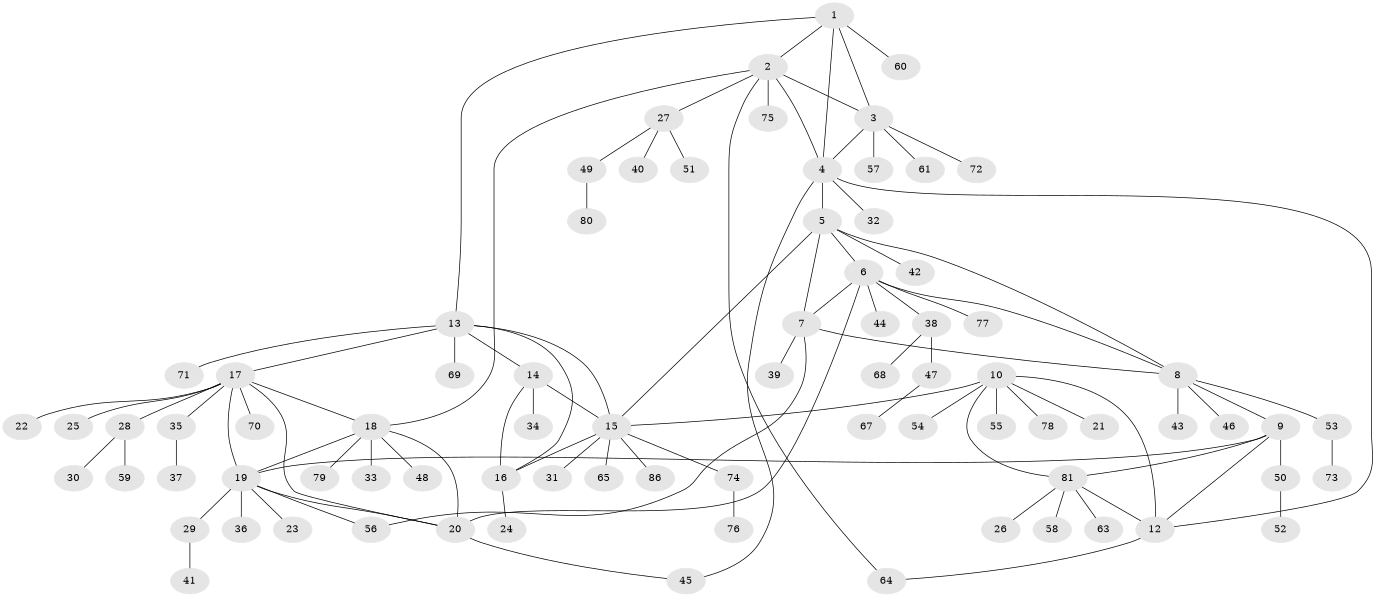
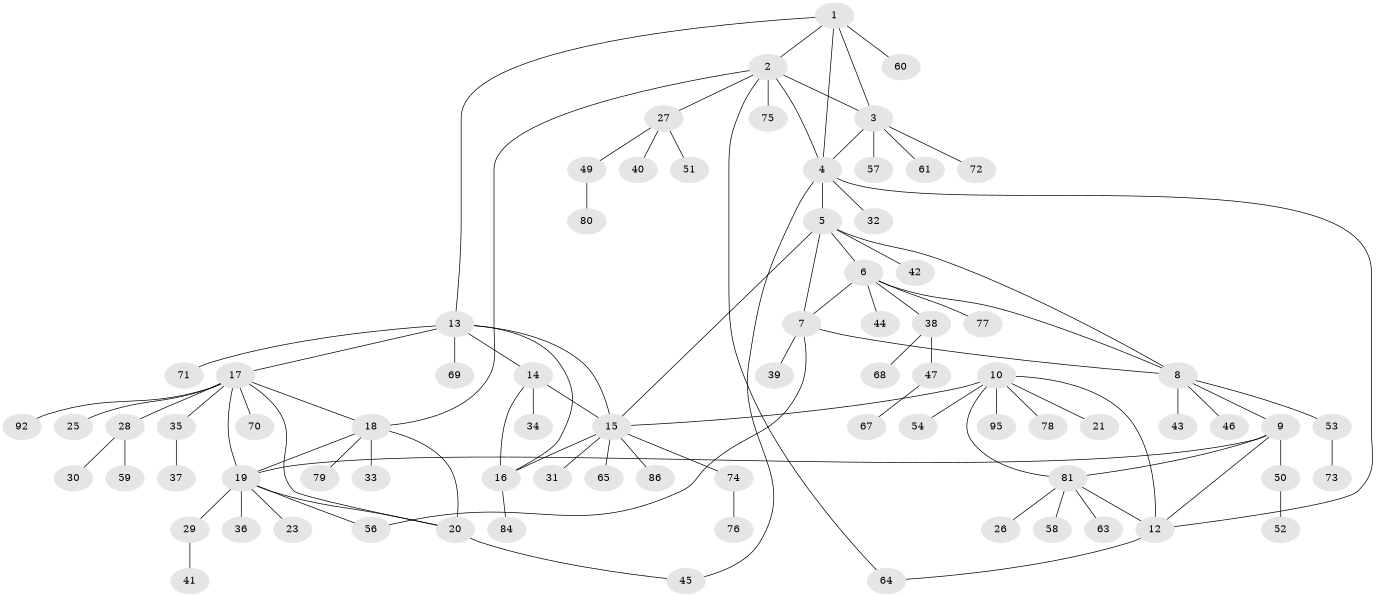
  graph {
    node [color=gray90 style=filled]
    1
    2
    3
    4
    13
    60
    18
    27
    64
    75
    57
    61
    72
    5
    12
    32
    45
    15
    14
    16
    17
    69
    71
    20
    19
    33
-   48
    79
    40
    49
    51
    6
    7
    8
    42
    38
    44
    77
    39
    56
    9
    43
    46
    53
    31
    65
    n47 [label=86]
    74
    47
    68
    n51 [label=81]
    50
    73
    10
    21
    54
-   55
+   55 [label=95]
    78
    26
    58
    63
    23
    29
    36
    52
    34
-   24
-   22
+   24 [label=84]
+   22 [label=92]
    25
    28
    35
    70
    76
    30
    59
    37
    41
    80
    67
    1 -- 2
    1 -- 3
    1 -- 4
    1 -- 13
    1 -- 60
    2 -- 3
    2 -- 4
    2 -- 18
    2 -- 27
    2 -- 64
    2 -- 75
    3 -- 4
    3 -- 57
    3 -- 61
    3 -- 72
    4 -- 5
    4 -- 12
    4 -- 32
    4 -- 45
    13 -- 15
    13 -- 14
    13 -- 16
    13 -- 17
    13 -- 69
    13 -- 71
    18 -- 20
    18 -- 19
    18 -- 33
-   18 -- 48
    18 -- 79
    27 -- 40
    27 -- 49
    27 -- 51
    5 -- 15
    5 -- 6
    5 -- 7
    5 -- 8
    5 -- 42
    12 -- 64
    15 -- 16
    15 -- 31
    15 -- 65
    15 -- n47
    15 -- 74
    14 -- 15
    14 -- 16
    14 -- 34
    16 -- 24
    17 -- 18
    17 -- 20
    17 -- 19
    17 -- 22
    17 -- 25
    17 -- 28
    17 -- 35
    17 -- 70
    20 -- 45
    19 -- 20
    19 -- 56
    19 -- 23
    19 -- 29
    19 -- 36
    49 -- 80
-   6 -- 20
    6 -- 7
    6 -- 8
    6 -- 38
    6 -- 44
    6 -- 77
    7 -- 8
    7 -- 39
    7 -- 56
    8 -- 9
    8 -- 43
    8 -- 46
    8 -- 53
    38 -- 47
    38 -- 68
    9 -- 12
    9 -- 19
    9 -- n51
    9 -- 50
    53 -- 73
    74 -- 76
    47 -- 67
    n51 -- 12
    n51 -- 26
    n51 -- 58
    n51 -- 63
    50 -- 52
    10 -- 12
    10 -- 15
    10 -- n51
    10 -- 21
    10 -- 54
    10 -- 55
    10 -- 78
    29 -- 41
    28 -- 30
    28 -- 59
    35 -- 37
  }
